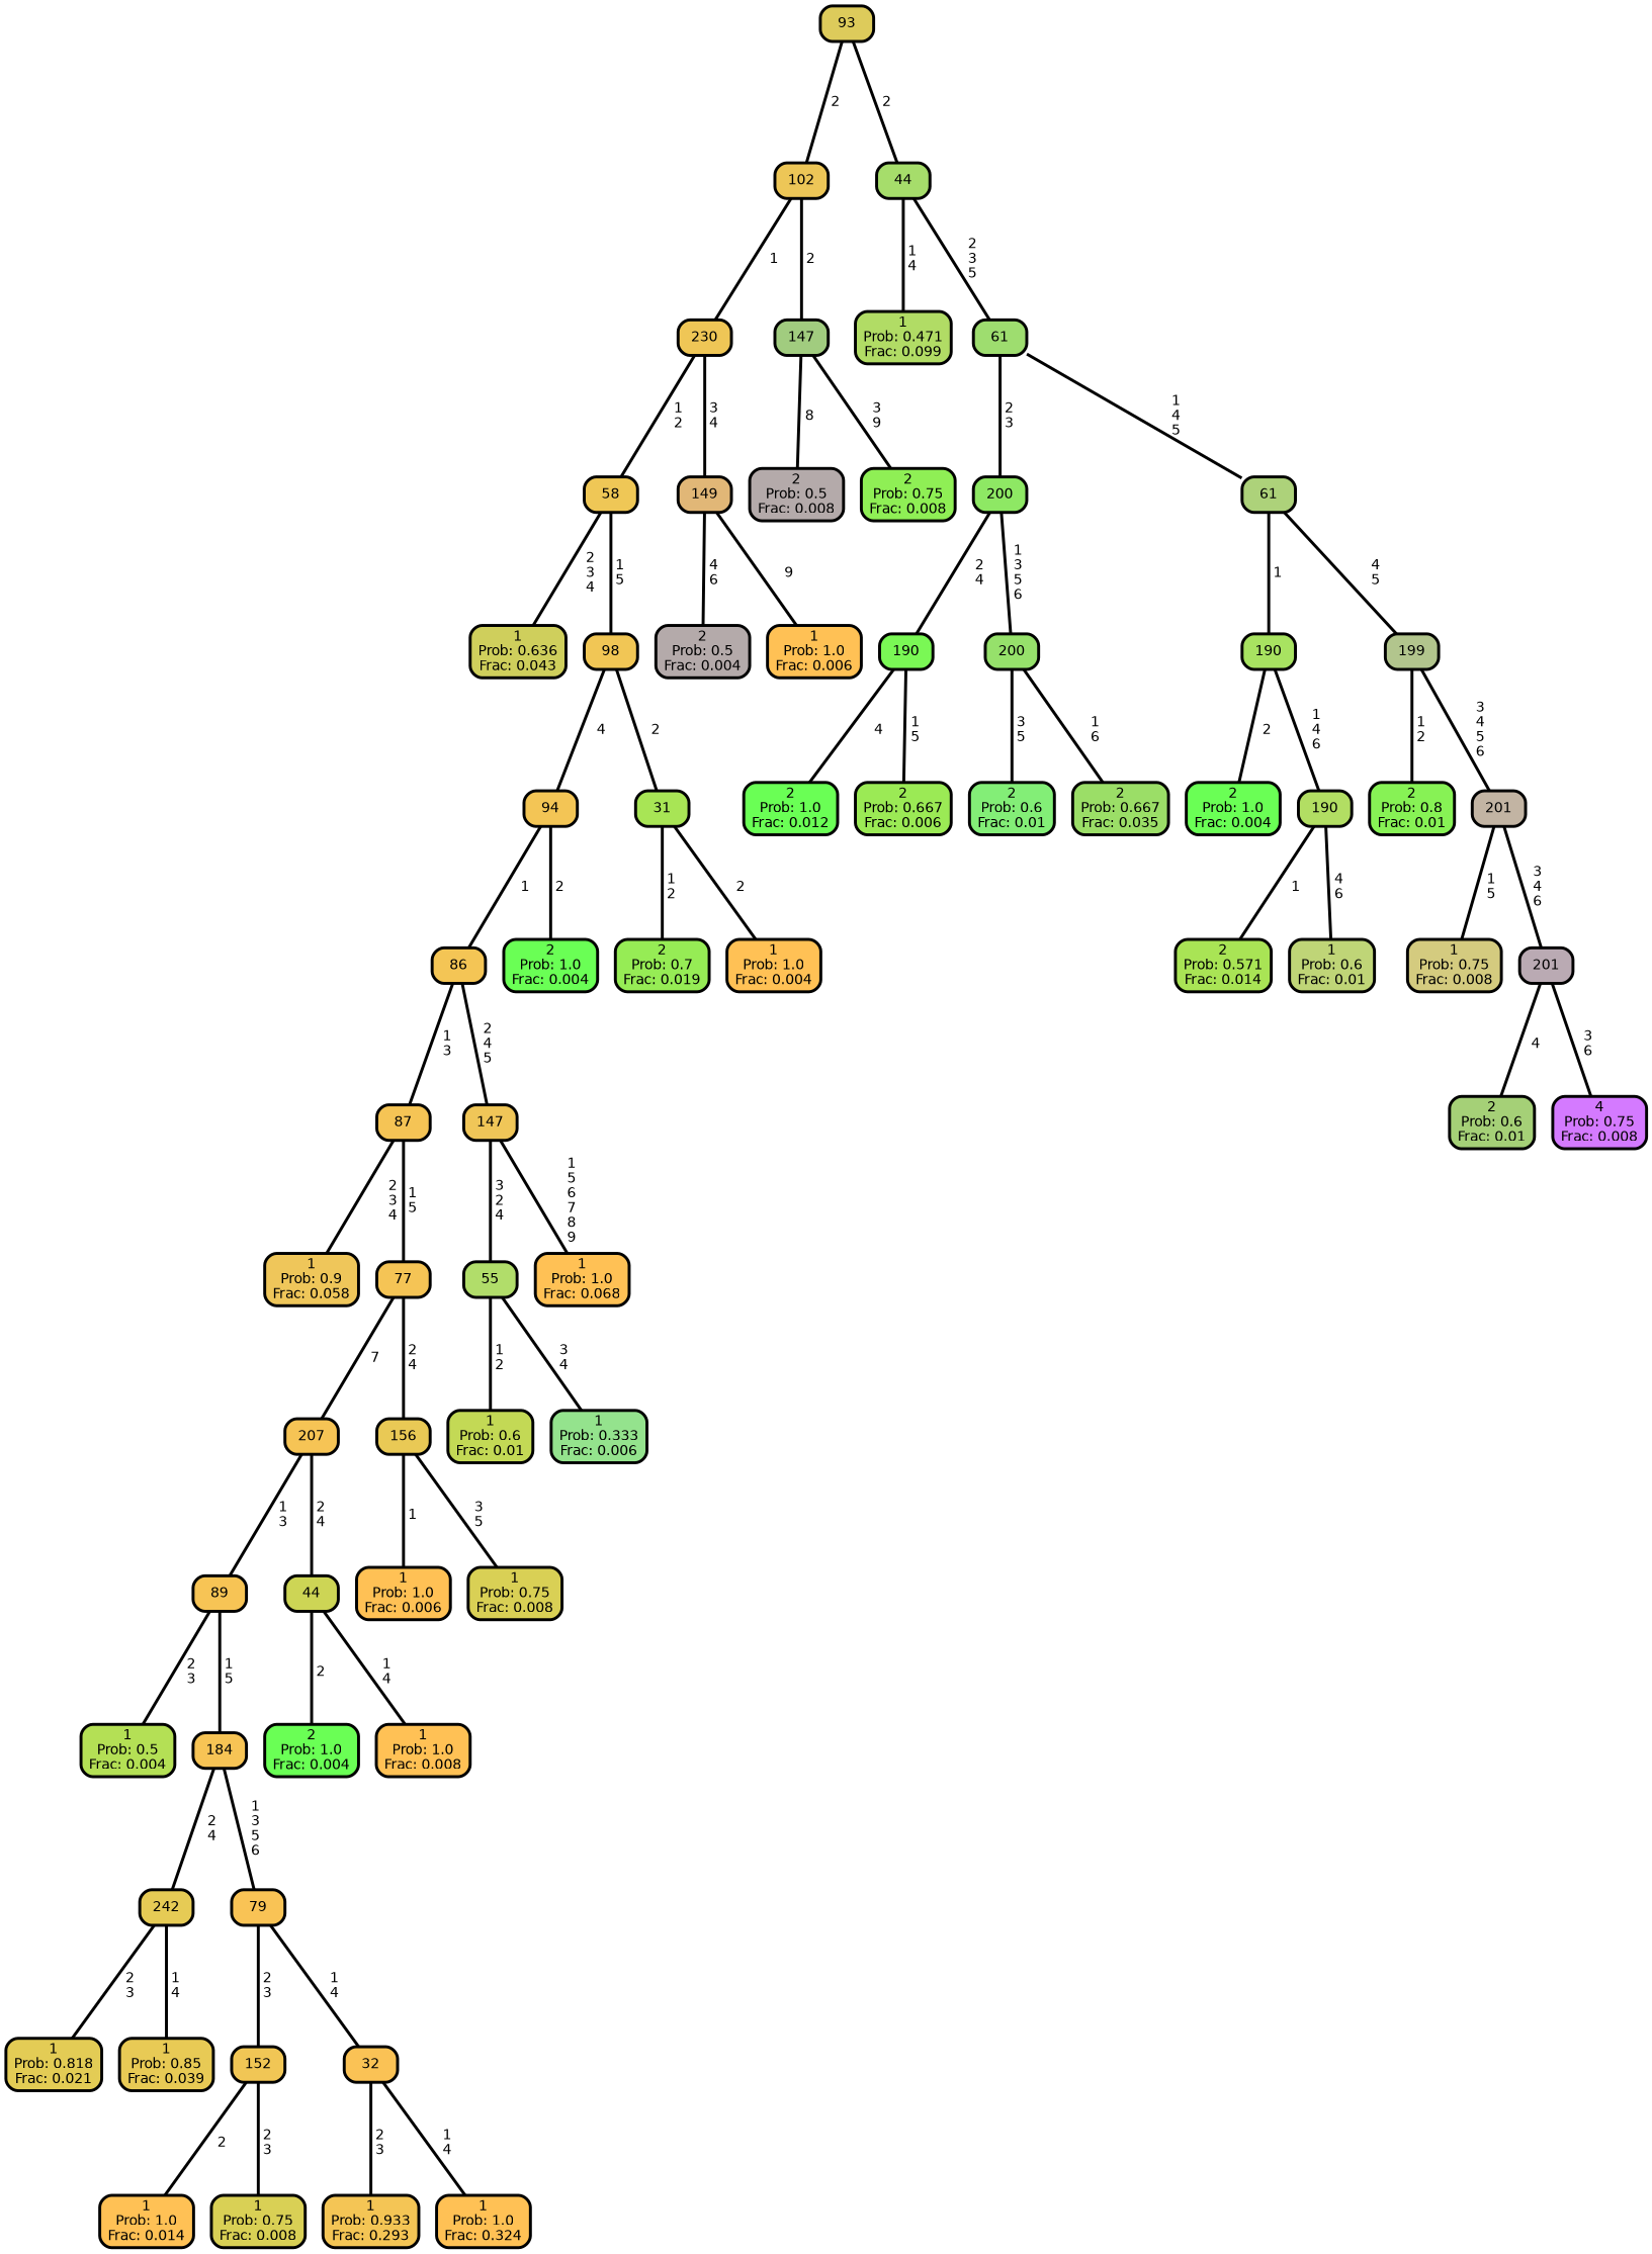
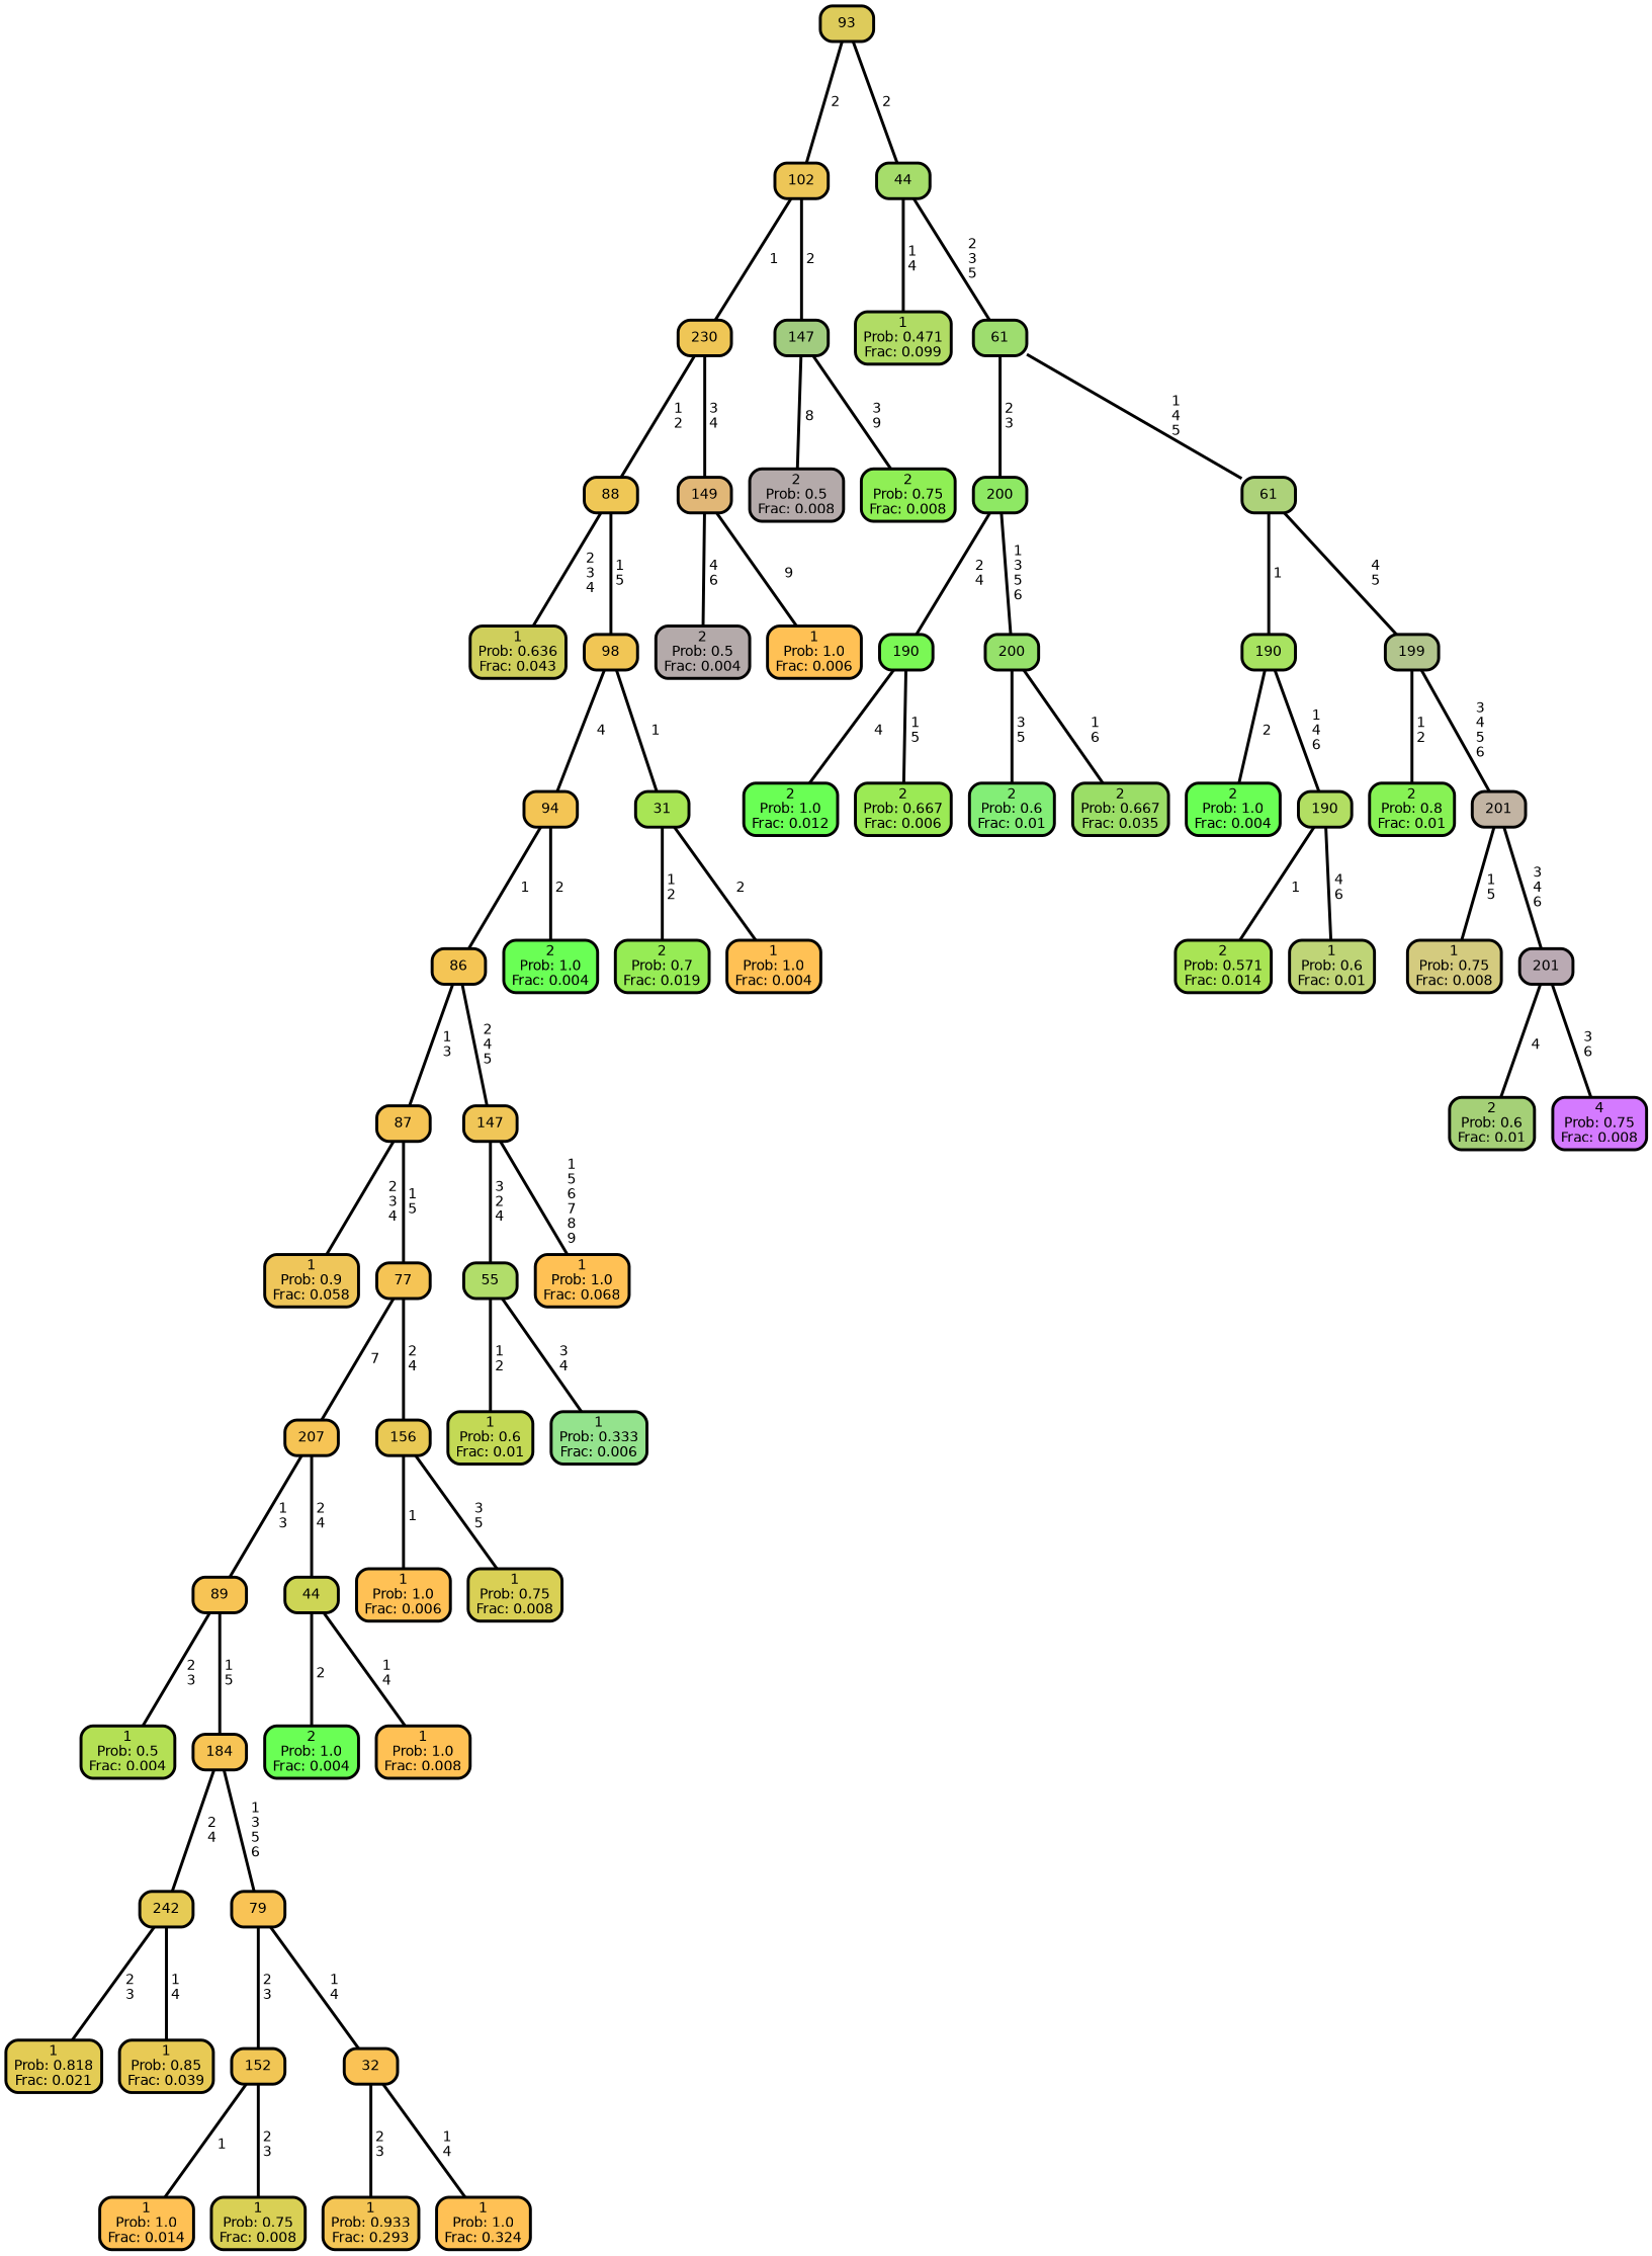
  graph {
    ranksep="0 equally"
    splines=straight
    node [color=black fillcolor="#ffc155" fontcolor=black fontname=helvetica penwidth=3 shape=box style="filled, rounded"]
    edge [color=black fontname=helvetica penwidth=3]
    n1 [fillcolor="#cfcf5c" label="1\nProb: 0.636\nFrac: 0.043"]
-   n2 [fillcolor="#efc756" label=58]
+   n2 [fillcolor="#efc756" label=88]
    n3 [fillcolor="#f1c655" label=98]
    n4 [fillcolor="#f3c555" label=94]
    n5 [fillcolor="#a8e555" label=31]
    n6 [fillcolor="#efc65a" label="1\nProb: 0.9\nFrac: 0.058"]
    n7 [fillcolor="#f5c455" label=87]
    n8 [fillcolor="#f5c455" label=77]
    n9 [fillcolor="#f6c455" label=207]
    n10 [fillcolor="#e9c955" label=156]
    n11 [fillcolor="#b4e055" label="1\nProb: 0.5\nFrac: 0.004"]
    n12 [fillcolor="#f7c455" label=89]
    n13 [fillcolor="#f7c455" label=184]
    n14 [fillcolor="#e6cb55" label=242]
    n15 [fillcolor="#f9c355" label=79]
    n16 [fillcolor="#e3cc55" label="1\nProb: 0.818\nFrac: 0.021"]
    n17 [fillcolor="#e8ca55" label="1\nProb: 0.85\nFrac: 0.039"]
    n18 [fillcolor="#f1c655" label=152]
    n19 [fillcolor="#fac255" label=32]
    n20 [label="1\nProb: 1.0\nFrac: 0.014"]
    n21 [fillcolor="#d9d055" label="1\nProb: 0.75\nFrac: 0.008"]
    n22 [fillcolor="#f4c555" label="1\nProb: 0.933\nFrac: 0.293"]
    n23 [label="1\nProb: 1.0\nFrac: 0.324"]
    n24 [fillcolor="#cdd555" label=44]
    n25 [fillcolor="#6aff55" label="2\nProb: 1.0\nFrac: 0.004"]
    n26 [label="1\nProb: 1.0\nFrac: 0.008"]
    n27 [label="1\nProb: 1.0\nFrac: 0.006"]
    n28 [fillcolor="#d9d055" label="1\nProb: 0.75\nFrac: 0.008"]
    n29 [fillcolor="#f4c555" label=86]
    n30 [fillcolor="#f0c658" label=147]
    n31 [fillcolor="#b1dd6a" label=55]
    n32 [label="1\nProb: 1.0\nFrac: 0.068"]
    n33 [fillcolor="#c3d955" label="1\nProb: 0.6\nFrac: 0.01"]
    n34 [fillcolor="#94e38d" label="1\nProb: 0.333\nFrac: 0.006"]
    n35 [fillcolor="#6aff55" label="2\nProb: 1.0\nFrac: 0.004"]
    n36 [fillcolor="#96ec55" label="2\nProb: 0.7\nFrac: 0.019"]
    n37 [label="1\nProb: 1.0\nFrac: 0.004"]
    n38 [fillcolor="#efc656" label=230]
    n39 [fillcolor="#e1b777" label=149]
    n40 [fillcolor="#b4aaaa" label="2\nProb: 0.5\nFrac: 0.004"]
    n41 [label="1\nProb: 1.0\nFrac: 0.006"]
    n42 [fillcolor="#edc657" label=102]
    n43 [fillcolor="#a1cc7f" label=147]
    n44 [fillcolor="#b4aaaa" label="2\nProb: 0.5\nFrac: 0.008"]
    n45 [fillcolor="#8fef55" label="2\nProb: 0.75\nFrac: 0.008"]
    n46 [fillcolor="#ddcb5b" label=93]
    n47 [fillcolor="#a6dd6b" label=44]
    n48 [fillcolor="#b1dc65" label="1\nProb: 0.471\nFrac: 0.099"]
    n49 [fillcolor="#9edd6f" label=61]
    n50 [fillcolor="#8ee864" label=200]
    n51 [fillcolor="#add27a" label=61]
    n52 [fillcolor="#6aff55" label="2\nProb: 1.0\nFrac: 0.012"]
    n53 [fillcolor="#7af855" label=190]
    n54 [fillcolor="#9bea55" label="2\nProb: 0.667\nFrac: 0.006"]
    n55 [fillcolor="#96e16b" label=200]
    n56 [fillcolor="#83ee77" label="2\nProb: 0.6\nFrac: 0.01"]
    n57 [fillcolor="#9bde67" label="2\nProb: 0.667\nFrac: 0.035"]
    n58 [fillcolor="#a8e361" label=190]
    n59 [fillcolor="#b2c58d" label=199]
    n60 [fillcolor="#6aff55" label="2\nProb: 1.0\nFrac: 0.004"]
    n61 [fillcolor="#b2de63" label=190]
    n62 [fillcolor="#a9e455" label="2\nProb: 0.571\nFrac: 0.014"]
    n63 [fillcolor="#bfd577" label="1\nProb: 0.6\nFrac: 0.01"]
    n64 [fillcolor="#87f255" label="2\nProb: 0.8\nFrac: 0.01"]
    n65 [fillcolor="#c2b4a3" label=201]
    n66 [fillcolor="#d4cb7f" label="1\nProb: 0.75\nFrac: 0.008"]
    n67 [fillcolor="#baaab3" label=201]
    n68 [fillcolor="#a5d077" label="2\nProb: 0.6\nFrac: 0.01"]
    n69 [fillcolor="#d47aff" label="4\nProb: 0.75\nFrac: 0.008"]
    subgraph sub_1 {
      rank=same
    }
    n2 -- n1 [label=" 2\n 3\n 4"]
    n2 -- n3 [label=" 1\n 5"]
    n3 -- n4 [label=" 4"]
-   n3 -- n5 [label=" 2"]
+   n3 -- n5 [label=" 1"]
    n4 -- n29 [label=" 1"]
    n4 -- n35 [label=" 2"]
    n5 -- n36 [label=" 1\n 2"]
    n5 -- n37 [label=" 2"]
    n7 -- n6 [label=" 2\n 3\n 4"]
    n7 -- n8 [label=" 1\n 5"]
    n8 -- n9 [label=" 7"]
    n8 -- n10 [label=" 2\n 4"]
    n9 -- n12 [label=" 1\n 3"]
    n9 -- n24 [label=" 2\n 4"]
    n10 -- n27 [label=" 1"]
    n10 -- n28 [label=" 3\n 5"]
    n12 -- n11 [label=" 2\n 3"]
    n12 -- n13 [label=" 1\n 5"]
    n13 -- n14 [label=" 2\n 4"]
    n13 -- n15 [label=" 1\n 3\n 5\n 6"]
    n14 -- n16 [label=" 2\n 3"]
    n14 -- n17 [label=" 1\n 4"]
    n15 -- n18 [label=" 2\n 3"]
    n15 -- n19 [label=" 1\n 4"]
-   n18 -- n20 [label=" 2"]
+   n18 -- n20 [label=" 1"]
    n18 -- n21 [label=" 2\n 3"]
    n19 -- n22 [label=" 2\n 3"]
    n19 -- n23 [label=" 1\n 4"]
    n24 -- n25 [label=" 2"]
    n24 -- n26 [label=" 1\n 4"]
    n29 -- n7 [label=" 1\n 3"]
    n29 -- n30 [label=" 2\n 4\n 5"]
    n30 -- n31 [label=" 3\n 2\n 4"]
    n30 -- n32 [label=" 1\n 5\n 6\n 7\n 8\n 9"]
    n31 -- n33 [label=" 1\n 2"]
    n31 -- n34 [label=" 3\n 4"]
    n38 -- n2 [label=" 1\n 2"]
    n38 -- n39 [label=" 3\n 4"]
    n39 -- n40 [label=" 4\n 6"]
    n39 -- n41 [label=" 9"]
    n42 -- n38 [label=" 1"]
    n42 -- n43 [label=" 2"]
    n43 -- n44 [label=" 8"]
    n43 -- n45 [label=" 3\n 9"]
    n46 -- n42 [label=" 2"]
    n46 -- n47 [label=" 2"]
    n47 -- n48 [label=" 1\n 4"]
    n47 -- n49 [label=" 2\n 3\n 5"]
    n49 -- n50 [label=" 2\n 3"]
    n49 -- n51 [label=" 1\n 4\n 5"]
    n50 -- n53 [label=" 2\n 4"]
    n50 -- n55 [label=" 1\n 3\n 5\n 6"]
    n51 -- n58 [label=" 1"]
    n51 -- n59 [label=" 4\n 5"]
    n53 -- n52 [label=" 4"]
    n53 -- n54 [label=" 1\n 5"]
    n55 -- n56 [label=" 3\n 5"]
    n55 -- n57 [label=" 1\n 6"]
    n58 -- n60 [label=" 2"]
    n58 -- n61 [label=" 1\n 4\n 6"]
    n59 -- n64 [label=" 1\n 2"]
    n59 -- n65 [label=" 3\n 4\n 5\n 6"]
    n61 -- n62 [label=" 1"]
    n61 -- n63 [label=" 4\n 6"]
    n65 -- n66 [label=" 1\n 5"]
    n65 -- n67 [label=" 3\n 4\n 6"]
    n67 -- n68 [label=" 4"]
    n67 -- n69 [label=" 3\n 6"]
  }
